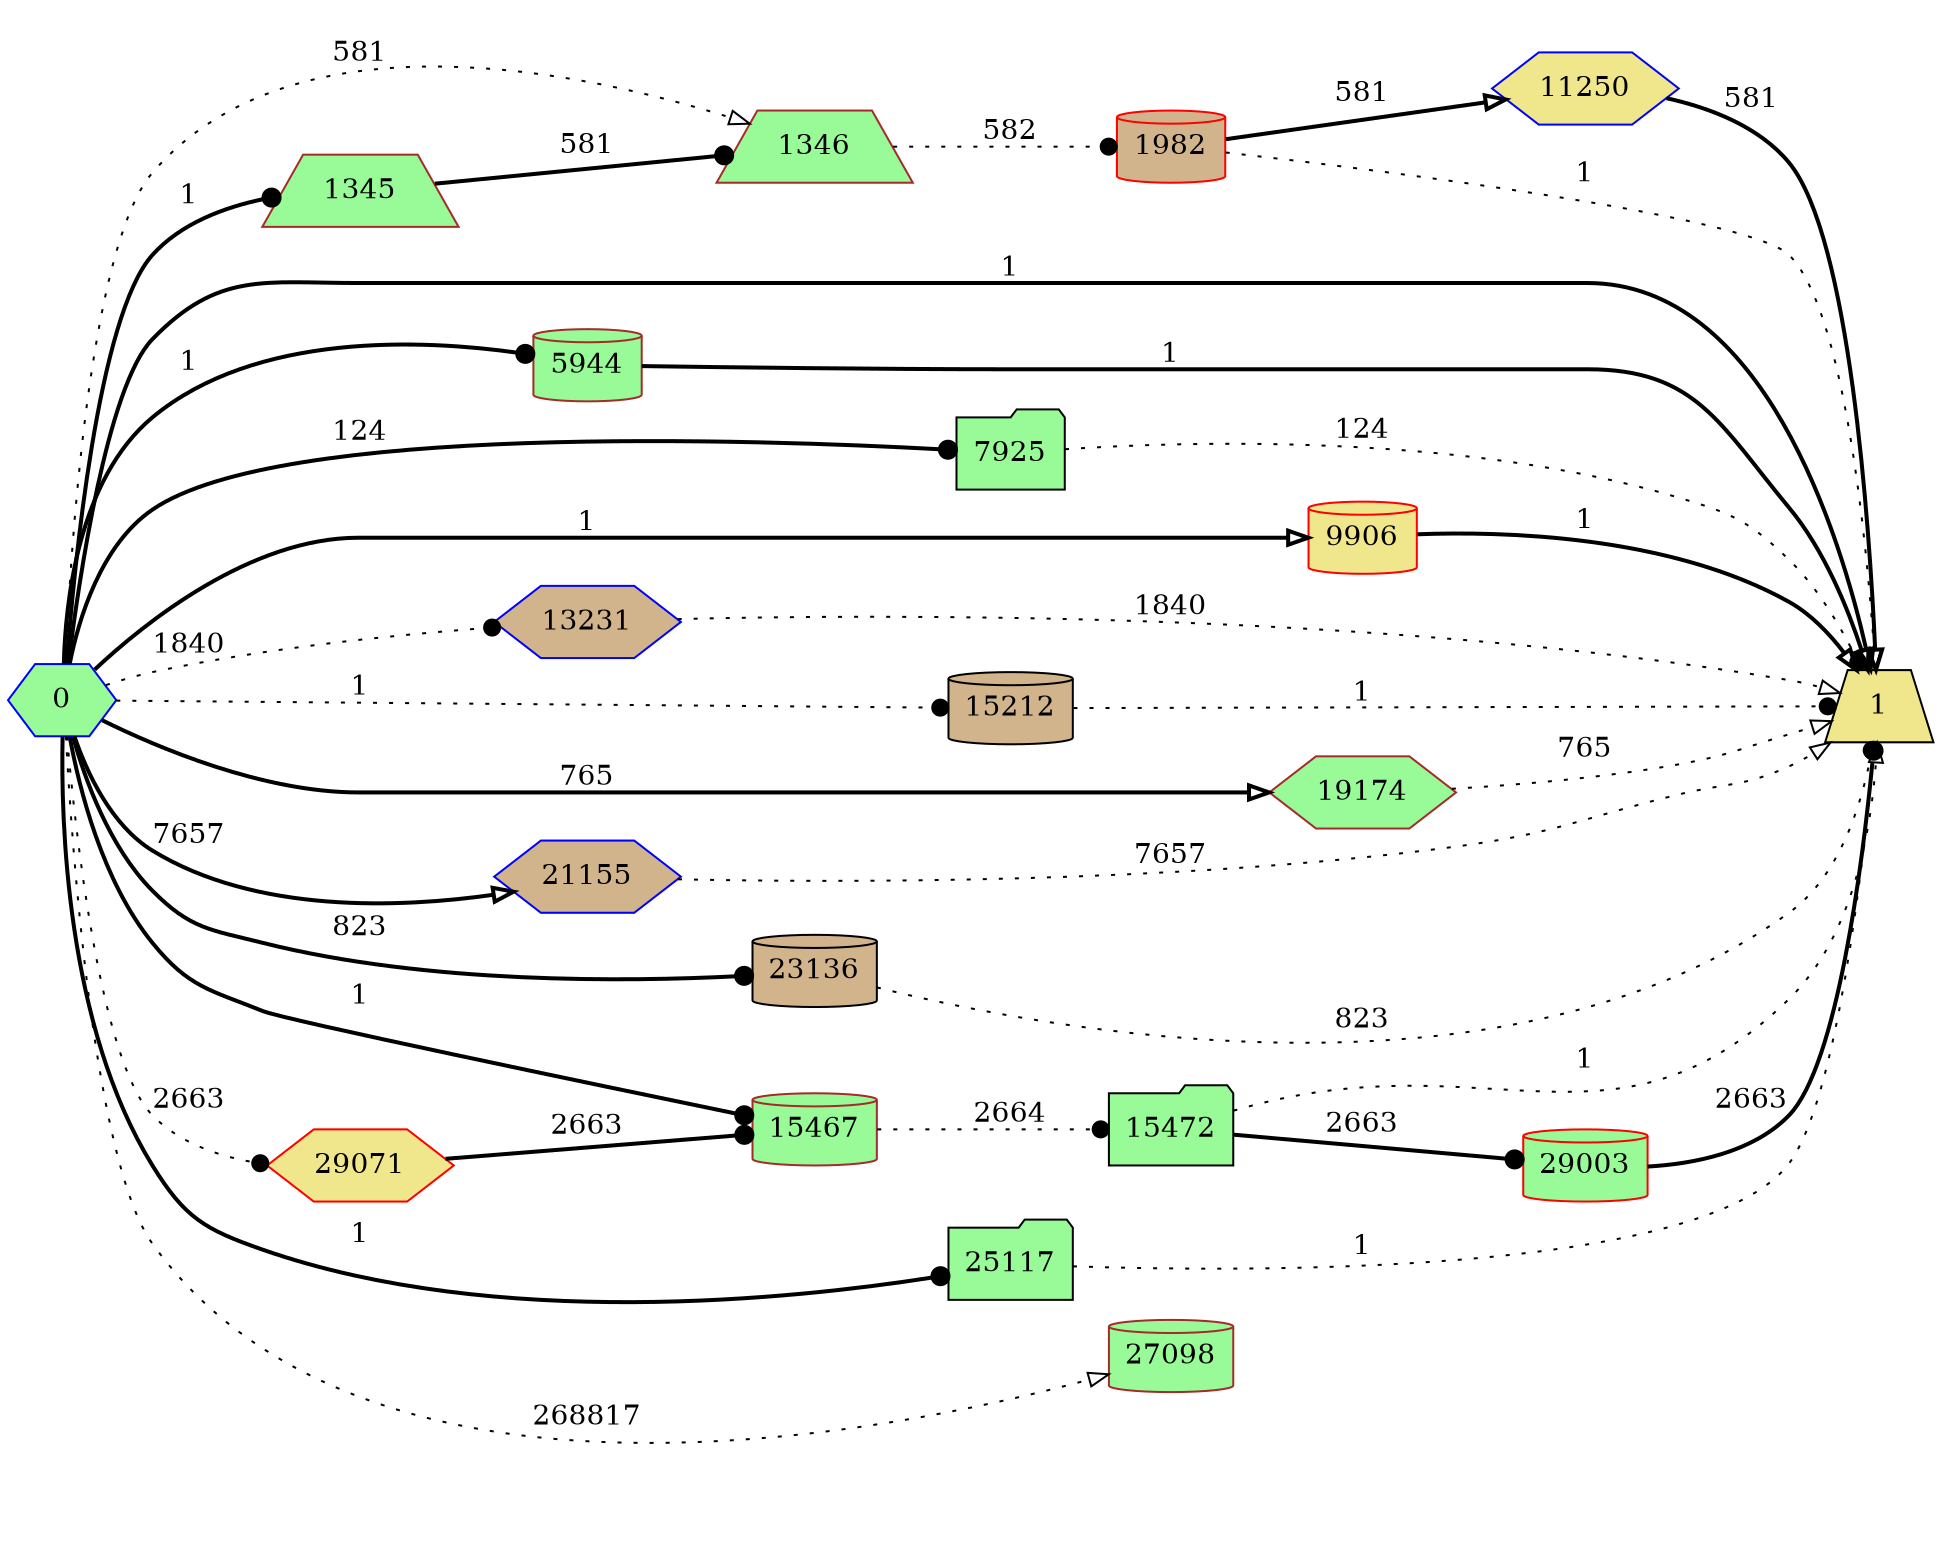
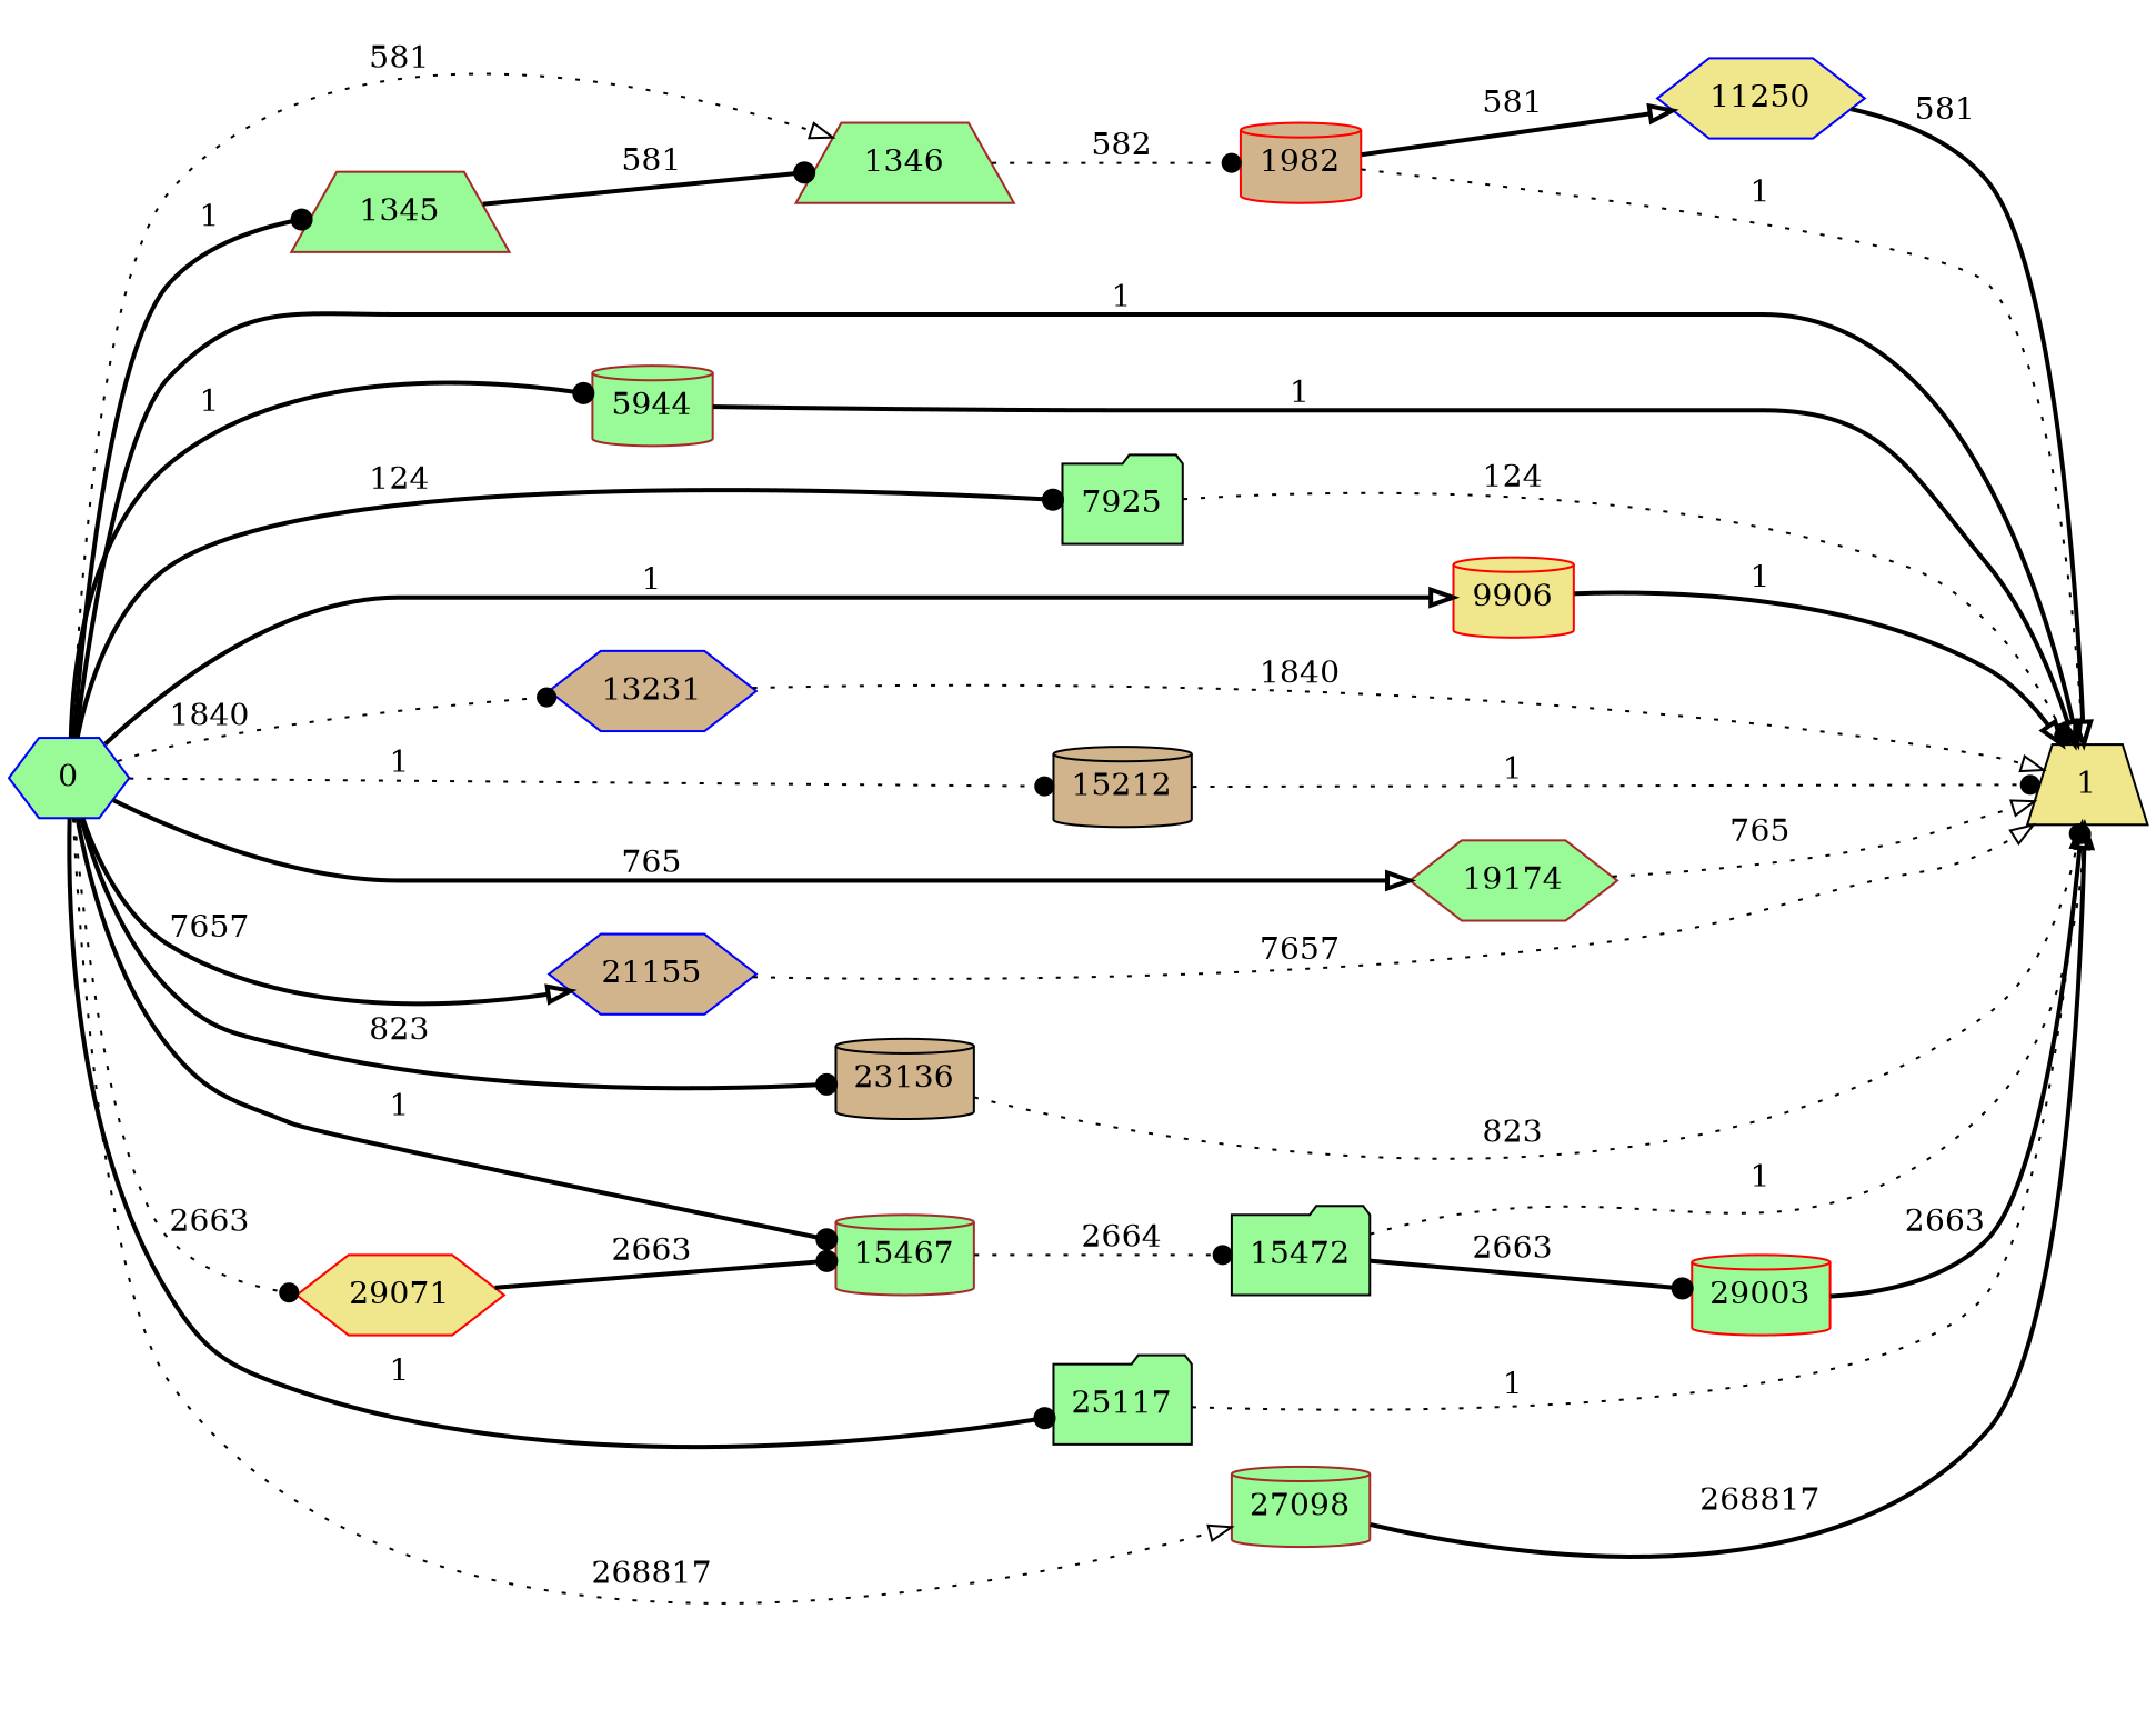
  digraph {
    rankdir=LR
    node [color=brown fillcolor=palegreen shape=cylinder style=filled]
    edge [arrowhead=dot style=bold]
    1345 [shape=trapezium]
    1346 [shape=trapezium]
    1982 [color=red fillcolor=tan]
    1 [color=black fillcolor=khaki shape=trapezium]
    11250 [color=blue fillcolor=khaki shape=hexagon]
    5944
    7925 [color=black shape=folder]
    9906 [color=red fillcolor=khaki]
    13231 [color=blue fillcolor=tan shape=hexagon]
    15212 [color=black fillcolor=tan]
    15472 [color=black shape=folder]
    15467
    n13 [color=red label=29003]
    19174 [shape=hexagon]
    21155 [color=blue fillcolor=tan shape=hexagon]
    23136 [color=black fillcolor=tan]
    25117 [color=black shape=folder]
    27098
    29071 [color=red fillcolor=khaki shape=hexagon]
    0 [color=blue shape=hexagon]
    1345 -> 1346 [label=581]
    1346 -> 1982 [label=582 style=dotted]
    1982 -> 1 [arrowhead=onormal label=1 style=dotted]
    1982 -> 11250 [arrowhead=onormal label=581]
    11250 -> 1 [arrowhead=onormal label=581]
    5944 -> 1 [arrowhead=onormal label=1]
    7925 -> 1 [label=124 style=dotted]
    9906 -> 1 [arrowhead=onormal label=1]
    13231 -> 1 [arrowhead=onormal label=1840 style=dotted]
    15212 -> 1 [label=1 style=dotted]
    15472 -> 1 [arrowhead=onormal label=1 style=dotted]
    15472 -> n13 [label=2663]
    15467 -> 15472 [label=2664 style=dotted]
-   n13 -> 1 [label=2663]
+   n13 -> 1 [arrowhead=onormal label=2663]
    19174 -> 1 [arrowhead=onormal label=765 style=dotted]
    21155 -> 1 [arrowhead=onormal label=7657 style=dotted]
    23136 -> 1 [label=823 style=dotted]
    25117 -> 1 [label=1 style=dotted]
+   27098 -> 1 [arrowhead=onormal label=268817]
    29071 -> 15467 [label=2663]
    0 -> 1345 [label=1]
    0 -> 1346 [arrowhead=onormal label=581 style=dotted]
    0 -> 1 [arrowhead=onormal label=1]
    0 -> 5944 [label=1]
    0 -> 7925 [label=124]
    0 -> 9906 [arrowhead=onormal label=1]
    0 -> 13231 [label=1840 style=dotted]
    0 -> 15212 [label=1 style=dotted]
    0 -> 15467 [label=1]
    0 -> 19174 [arrowhead=onormal label=765]
    0 -> 21155 [arrowhead=onormal label=7657]
    0 -> 23136 [label=823]
    0 -> 25117 [label=1]
    0 -> 27098 [arrowhead=onormal label=268817 style=dotted]
    0 -> 29071 [label=2663 style=dotted]
  }
